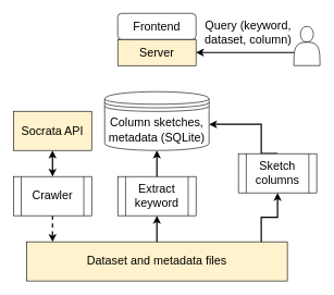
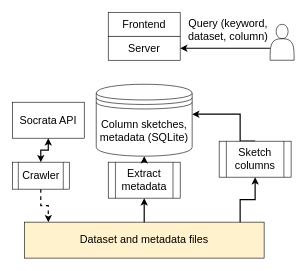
  <mxCell id="0" />
  <mxCell id="1" parent="0" />
  <mxCell id="2" value="&lt;font style=&quot;font-size: 18px&quot;&gt;Dataset and metadata files&lt;br&gt;&lt;/font&gt;" style="rounded=0;whiteSpace=wrap;html=1;fillColor=#fff2cc;" vertex="1" parent="1"><mxGeometry x="40" y="370" width="400" height="60" as="geometry" /></mxCell>
  <mxCell id="3" value="" style="shape=actor;whiteSpace=wrap;html=1;" vertex="1" parent="1"><mxGeometry x="450" y="40" width="40" height="60" as="geometry" /></mxCell>
  <mxCell id="4" value="" style="endArrow=none;startArrow=classic;html=1;strokeWidth=2;exitX=1;exitY=0.5;exitDx=0;exitDy=0;endFill=0;" edge="1" parent="1"><mxGeometry width="50" height="50" relative="1" as="geometry"><mxPoint x="300" y="80" as="sourcePoint" /><mxPoint x="450" y="80" as="targetPoint" /></mxGeometry></mxCell>
  <mxCell id="5" value="&lt;font style=&quot;font-size: 18px&quot;&gt;Query (keyword, dataset, column)&lt;br&gt;&lt;/font&gt;" style="text;html=1;strokeColor=none;fillColor=none;align=center;verticalAlign=middle;whiteSpace=wrap;rounded=0;" vertex="1" parent="1"><mxGeometry x="300" y="30" width="160" height="40" as="geometry" /></mxCell>
  <mxCell id="6" style="edgeStyle=orthogonalEdgeStyle;rounded=0;orthogonalLoop=1;jettySize=auto;html=1;exitX=0.5;exitY=1;exitDx=0;exitDy=0;startArrow=none;startFill=0;endArrow=classic;endFill=1;strokeWidth=2;entryX=0.1;entryY=0;entryDx=0;entryDy=0;entryPerimeter=0;dashed=1;" edge="1" parent="1" source="7" target="2"><mxGeometry relative="1" as="geometry"><mxPoint x="80" y="360" as="targetPoint" /></mxGeometry></mxCell>
- <mxCell id="7" value="&lt;font style=&quot;font-size: 18px&quot;&gt;Crawler&lt;/font&gt;" style="shape=process;whiteSpace=wrap;html=1;backgroundOutline=1;" vertex="1" parent="1"><mxGeometry x="20" y="270" width="120" height="60" as="geometry" /></mxCell>
+ <mxCell id="7" value="&lt;font style=&quot;font-size: 18px&quot;&gt;Crawler&lt;/font&gt;" style="shape=process;whiteSpace=wrap;html=1;backgroundOutline=1;" vertex="1" parent="1"><mxGeometry x="20" y="270" width="95" height="45" as="geometry" /></mxCell>
  <mxCell id="8" style="edgeStyle=orthogonalEdgeStyle;rounded=0;orthogonalLoop=1;jettySize=auto;html=1;exitX=0.5;exitY=1;exitDx=0;exitDy=0;entryX=0.5;entryY=0;entryDx=0;entryDy=0;startArrow=classic;startFill=1;strokeWidth=2;endArrow=none;endFill=0;" edge="1" parent="1" source="9" target="2"><mxGeometry relative="1" as="geometry" /></mxCell>
- <mxCell id="9" value="&lt;font style=&quot;font-size: 18px&quot;&gt;Extract keyword&lt;br&gt;&lt;/font&gt;" style="shape=process;whiteSpace=wrap;html=1;backgroundOutline=1;" vertex="1" parent="1"><mxGeometry x="180" y="270" width="120" height="60" as="geometry" /></mxCell>
+ <mxCell id="9" value="&lt;font style=&quot;font-size: 18px&quot;&gt;Extract metadata&lt;br&gt;&lt;/font&gt;" style="shape=process;whiteSpace=wrap;html=1;backgroundOutline=1;" vertex="1" parent="1"><mxGeometry x="180" y="270" width="120" height="60" as="geometry" /></mxCell>
  <mxCell id="10" style="edgeStyle=orthogonalEdgeStyle;rounded=0;orthogonalLoop=1;jettySize=auto;html=1;startArrow=none;startFill=0;endArrow=classic;endFill=1;strokeWidth=2;exitX=0.5;exitY=0;exitDx=0;exitDy=0;" edge="1" parent="1" source="12" target="14"><mxGeometry relative="1" as="geometry"><mxPoint x="460" y="270" as="sourcePoint" /><mxPoint x="324" y="190" as="targetPoint" /><Array as="points"><mxPoint x="400" y="190" /></Array></mxGeometry></mxCell>
  <mxCell id="11" style="edgeStyle=orthogonalEdgeStyle;rounded=0;orthogonalLoop=1;jettySize=auto;html=1;exitX=0.5;exitY=1;exitDx=0;exitDy=0;entryX=0.9;entryY=0;entryDx=0;entryDy=0;entryPerimeter=0;startArrow=classic;startFill=1;endArrow=none;endFill=0;strokeWidth=2;" edge="1" parent="1" source="12" target="2"><mxGeometry relative="1" as="geometry" /></mxCell>
  <mxCell id="12" value="&lt;font style=&quot;font-size: 18px&quot;&gt;Sketch columns&lt;br&gt;&lt;/font&gt;" style="shape=process;whiteSpace=wrap;html=1;backgroundOutline=1;" vertex="1" parent="1"><mxGeometry x="365" y="235" width="120" height="60" as="geometry" /></mxCell>
  <mxCell id="13" style="edgeStyle=orthogonalEdgeStyle;rounded=0;orthogonalLoop=1;jettySize=auto;html=1;exitX=0.5;exitY=1;exitDx=0;exitDy=0;entryX=0.5;entryY=0;entryDx=0;entryDy=0;startArrow=classic;startFill=1;endArrow=none;endFill=0;strokeWidth=2;" edge="1" parent="1" source="14" target="9"><mxGeometry relative="1" as="geometry" /></mxCell>
- <mxCell id="14" value="&lt;div&gt;&lt;font style=&quot;font-size: 18px&quot;&gt;Column sketches, metadata (SQLite)&lt;/font&gt;&lt;/div&gt;" style="shape=datastore;whiteSpace=wrap;html=1;" vertex="1" parent="1"><mxGeometry x="160" y="140" width="160" height="90" as="geometry" /></mxCell>
+ <mxCell id="14" value="&lt;div&gt;&lt;font style=&quot;font-size: 18px&quot;&gt;Column sketches, metadata (SQLite)&lt;/font&gt;&lt;/div&gt;" style="shape=datastore;whiteSpace=wrap;html=1;" vertex="1" parent="1"><mxGeometry x="160" y="140" width="160" height="120" as="geometry" /></mxCell>
  <mxCell id="15" value="" style="group" vertex="1" connectable="0" parent="1"><mxGeometry x="180" y="20" width="120" height="80" as="geometry" /></mxCell>
- <mxCell id="16" value="&lt;font style=&quot;font-size: 18px&quot;&gt;Frontend&lt;/font&gt;" style="whiteSpace=wrap;html=1;rounded=1;" vertex="1" parent="15"><mxGeometry width="120" height="40" as="geometry" /></mxCell>
- <mxCell id="17" value="&lt;font style=&quot;font-size: 18px&quot;&gt;Server&lt;/font&gt;" style="rounded=0;whiteSpace=wrap;html=1;fillColor=#fff2cc;" vertex="1" parent="15"><mxGeometry y="40" width="120" height="40" as="geometry" /></mxCell>
+ <mxCell id="16" value="&lt;font style=&quot;font-size: 18px&quot;&gt;Frontend&lt;/font&gt;" style="rounded=0;whiteSpace=wrap;html=1;" vertex="1" parent="15"><mxGeometry width="120" height="40" as="geometry" /></mxCell>
+ <mxCell id="17" value="&lt;font style=&quot;font-size: 18px&quot;&gt;Server&lt;/font&gt;" style="rounded=0;whiteSpace=wrap;html=1;" vertex="1" parent="15"><mxGeometry y="40" width="120" height="40" as="geometry" /></mxCell>
  <mxCell id="18" style="edgeStyle=orthogonalEdgeStyle;rounded=0;orthogonalLoop=1;jettySize=auto;html=1;entryX=0.5;entryY=0;entryDx=0;entryDy=0;strokeWidth=2;startArrow=classic;startFill=1;exitX=0.5;exitY=1;exitDx=0;exitDy=0;" edge="1" parent="1" source="19" target="7"><mxGeometry relative="1" as="geometry"><mxPoint x="20" y="320" as="sourcePoint" /><mxPoint x="20" y="269" as="targetPoint" /></mxGeometry></mxCell>
- <mxCell id="19" value="&lt;font style=&quot;font-size: 18px&quot;&gt;Socrata API&lt;br&gt;&lt;/font&gt;" style="rounded=0;whiteSpace=wrap;html=1;strokeWidth=1;fillColor=#fff2cc;" vertex="1" parent="1"><mxGeometry x="20" y="170" width="120" height="60" as="geometry" /></mxCell>
+ <mxCell id="19" value="&lt;font style=&quot;font-size: 18px&quot;&gt;Socrata API&lt;br&gt;&lt;/font&gt;" style="rounded=0;whiteSpace=wrap;html=1;strokeWidth=1;" vertex="1" parent="1"><mxGeometry x="20" y="170" width="120" height="60" as="geometry" /></mxCell>
